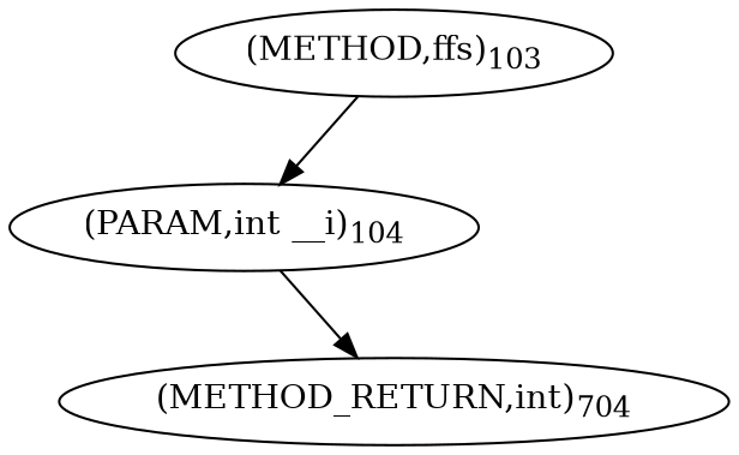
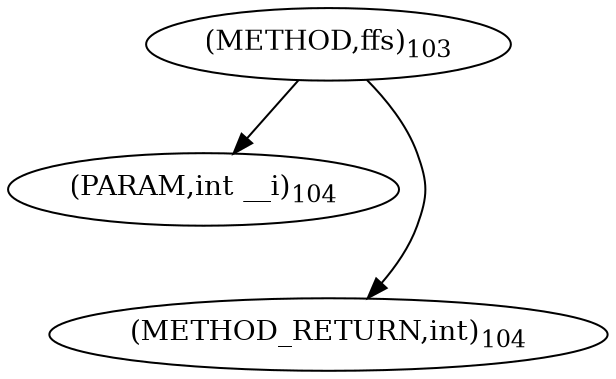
  digraph {
    n1 [label=<(METHOD,ffs)<SUB>103</SUB>>]
    n2 [label=<(PARAM,int __i)<SUB>104</SUB>>]
-   n3 [label=<(METHOD_RETURN,int)<SUB>704</SUB>>]
+   n3 [label=<(METHOD_RETURN,int)<SUB>104</SUB>>]
    n1 -> n2
-   n2 -> n3
+   n1 -> n3
  }
